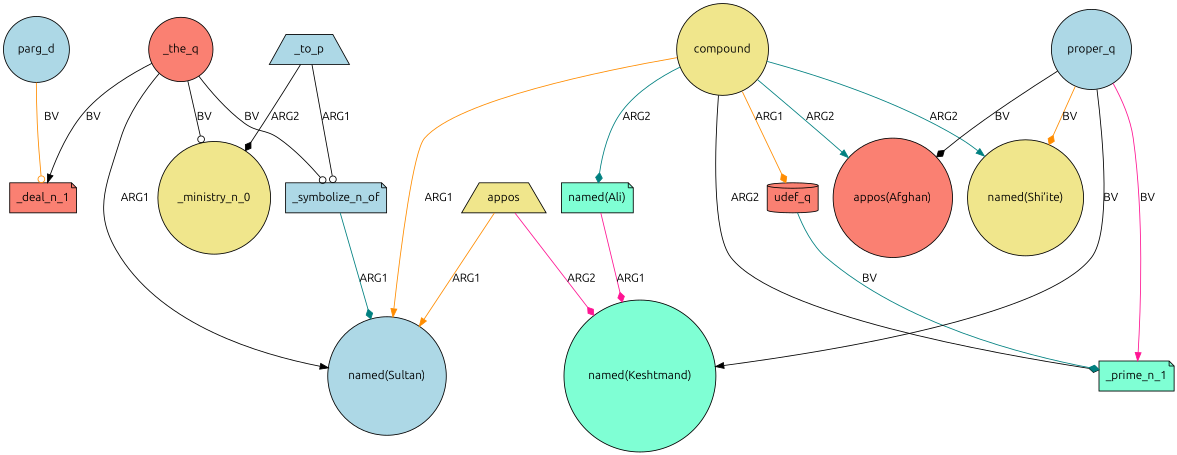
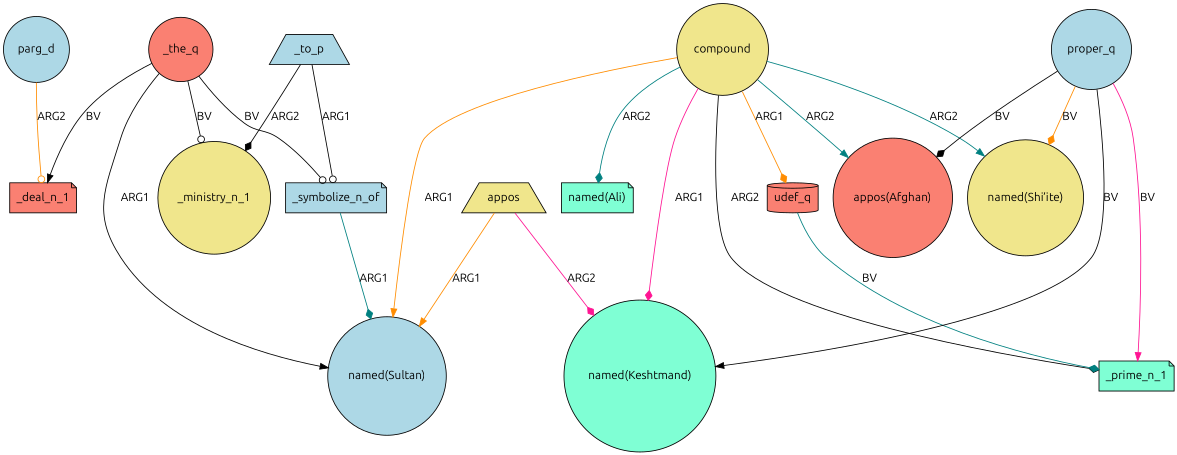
  digraph {
    fontname=Ubuntu
    node [fillcolor=lightblue fontname=Ubuntu shape=circle style=filled]
    edge [arrowhead=diamond color=black fontname=Ubuntu]
    _deal_n_1 [fillcolor=salmon shape=note]
    parg_d
    n3 [label=_symbolize_n_of shape=note]
    "named(Sultan)"
    _the_q [fillcolor=salmon]
-   _ministry_n_1 [fillcolor=khaki label=_ministry_n_0]
+   _ministry_n_1 [fillcolor=khaki]
    compound [fillcolor=khaki]
    _prime_n_1 [fillcolor=aquamarine shape=note]
    "named(Shi’ite)" [fillcolor=khaki]
    "named(Keshtmand)" [fillcolor=aquamarine]
    "named(Ali)" [fillcolor=aquamarine shape=note]
    n12 [fillcolor=salmon label="appos(Afghan)"]
    udef_q [fillcolor=salmon shape=cylinder]
    proper_q
    appos [fillcolor=khaki shape=trapezium]
    _to_p [shape=trapezium]
-   parg_d -> _deal_n_1 [arrowhead=odot color=darkorange label=BV]
+   parg_d -> _deal_n_1 [arrowhead=odot color=darkorange label=ARG2]
    n3 -> "named(Sultan)" [color=teal label=ARG1]
    _the_q -> _deal_n_1 [arrowhead=normal label=BV]
    _the_q -> n3 [arrowhead=odot label=BV]
    _the_q -> "named(Sultan)" [arrowhead=normal label=ARG1]
    _the_q -> _ministry_n_1 [arrowhead=odot label=BV]
    compound -> "named(Sultan)" [arrowhead=normal color=darkorange label=ARG1]
    compound -> _prime_n_1 [label=ARG2]
    compound -> "named(Shi’ite)" [arrowhead=normal color=teal label=ARG2]
-   "named(Ali)" -> "named(Keshtmand)" [color=deeppink label=ARG1]
+   compound -> "named(Keshtmand)" [color=deeppink label=ARG1]
    compound -> "named(Ali)" [color=teal label=ARG2]
    compound -> n12 [arrowhead=normal color=teal label=ARG2]
    compound -> udef_q [color=darkorange label=ARG1]
    udef_q -> _prime_n_1 [color=teal label=BV]
    proper_q -> _prime_n_1 [arrowhead=normal color=deeppink label=BV]
    proper_q -> "named(Shi’ite)" [color=darkorange label=BV]
    proper_q -> "named(Keshtmand)" [arrowhead=normal label=BV]
    proper_q -> n12 [label=BV]
    appos -> "named(Sultan)" [arrowhead=normal color=darkorange label=ARG1]
    appos -> "named(Keshtmand)" [color=deeppink label=ARG2]
    _to_p -> n3 [arrowhead=odot label=ARG1]
    _to_p -> _ministry_n_1 [label=ARG2]
  }
